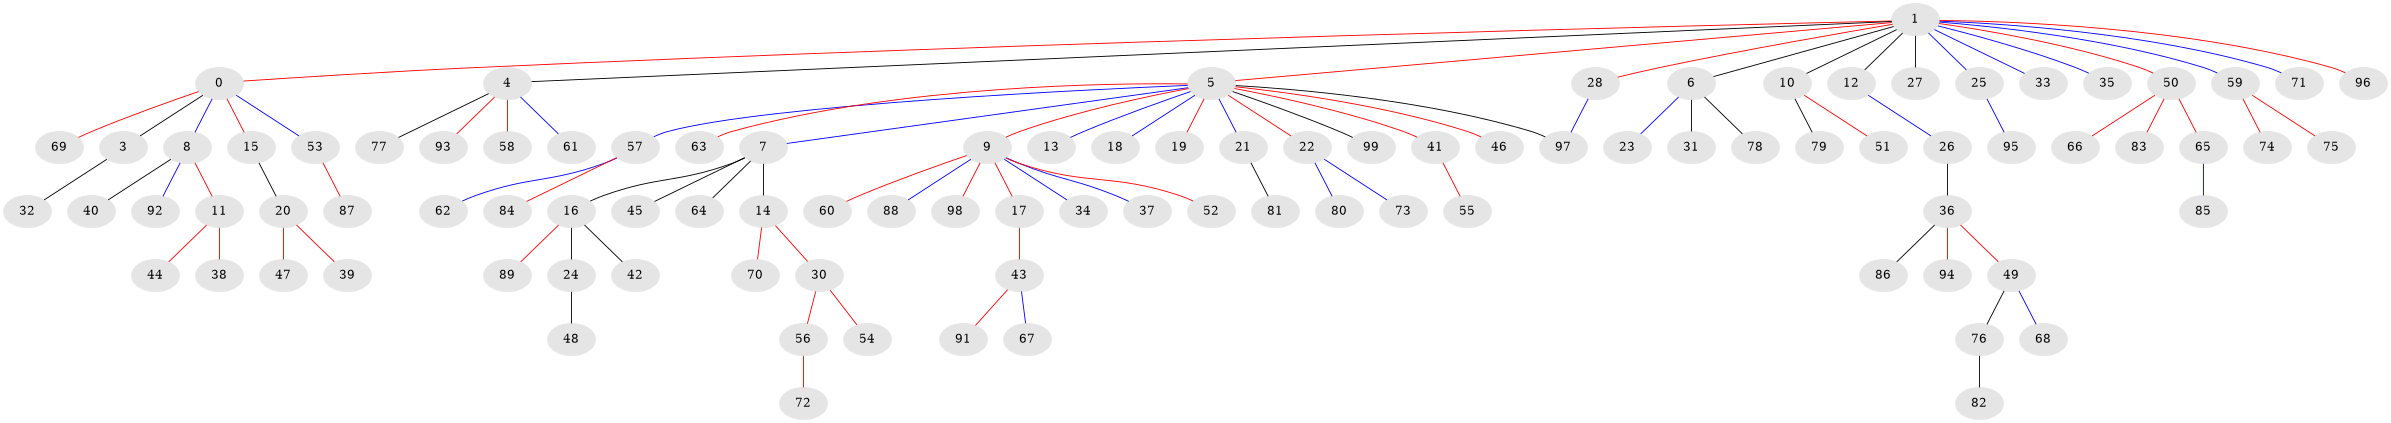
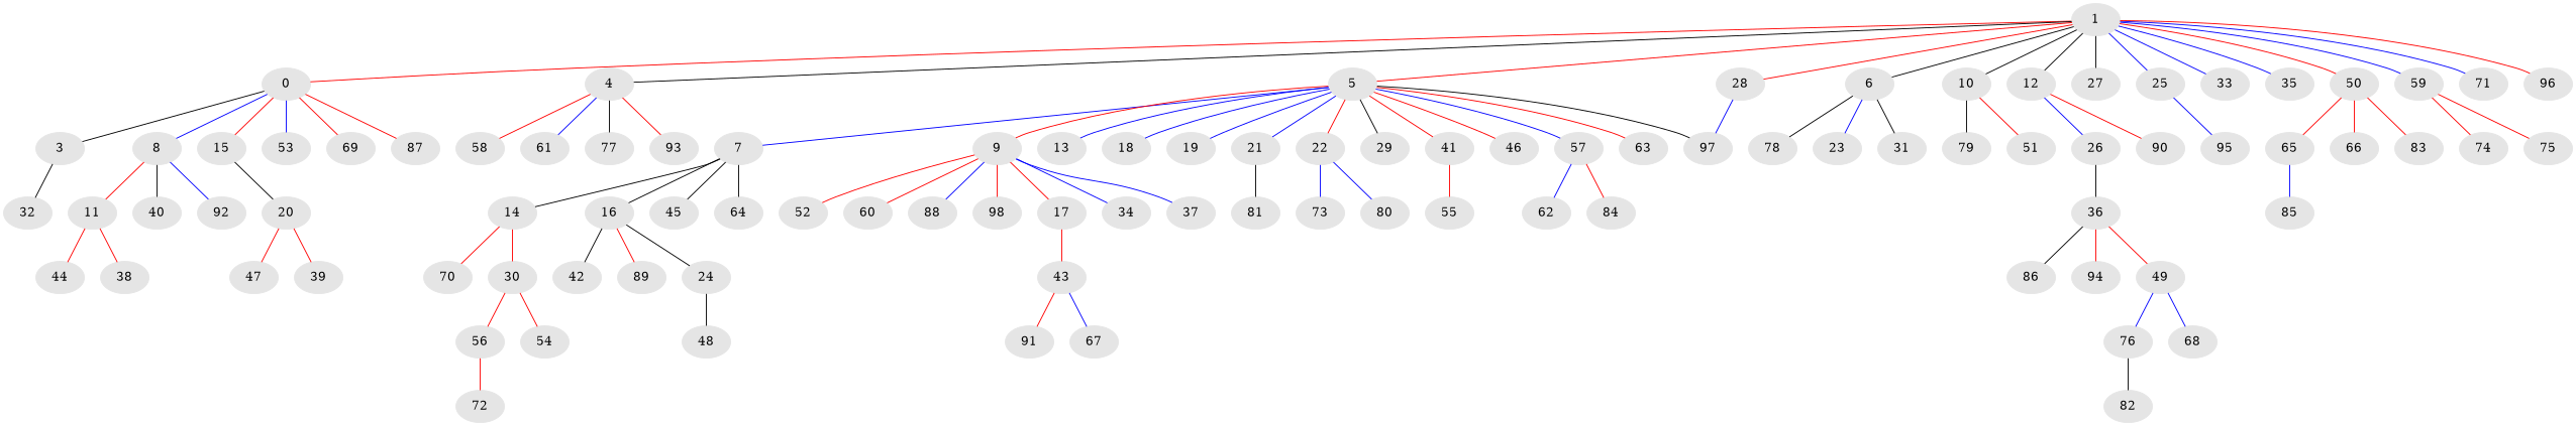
  graph {
    node [color=gray90 style=filled]
    edge [color=red]
    n1 [label=0]
    1
    4
    5
    6
    10
    12
    25
    27
    28
    33
    35
    50
    59
    71
    96
    3
    8
    15
    53
    69
    87
    58
    61
    77
    93
    7
    9
    13
    18
    19
    21
    22
-   29 [label=99]
+   29
    41
    46
    57
    63
    97
    23
    31
    78
    51
    79
    26
+   90
    95
    65
    66
    83
    74
    75
    32
    11
    40
    92
    20
    14
    16
    45
    64
    17
    34
    37
    52
    60
    88
    98
    81
    73
    80
    55
    62
    84
    30
    70
    24
    42
    89
    38
    44
    43
    36
    54
    56
    39
    47
    48
    67
    91
    49
    86
    94
    72
    68
    76
    82
    85
    n1 -- 3 [color=black]
    n1 -- 8 [color=blue]
    n1 -- 15
    n1 -- 53 [color=blue]
    n1 -- 69
-   53 -- 87
+   n1 -- 87
    1 -- n1
    1 -- 4 [color=black]
    1 -- 5
    1 -- 6 [color=black]
    1 -- 10 [color=black]
    1 -- 12 [color=black]
    1 -- 25 [color=blue]
    1 -- 27 [color=black]
    1 -- 28
    1 -- 33 [color=blue]
    1 -- 35 [color=blue]
    1 -- 50
    1 -- 59 [color=blue]
    1 -- 71 [color=blue]
    1 -- 96
    4 -- 58
    4 -- 61 [color=blue]
    4 -- 77 [color=black]
    4 -- 93
    5 -- 7 [color=blue]
    5 -- 9
    5 -- 13 [color=blue]
    5 -- 18 [color=blue]
-   5 -- 19
+   5 -- 19 [color=blue]
    5 -- 21 [color=blue]
    5 -- 22
    5 -- 29 [color=black]
    5 -- 41
    5 -- 46
    5 -- 57 [color=blue]
    5 -- 63
    5 -- 97 [color=black]
    6 -- 23 [color=blue]
    6 -- 31 [color=black]
    6 -- 78 [color=black]
    10 -- 51
    10 -- 79 [color=black]
    12 -- 26 [color=blue]
+   12 -- 90
    25 -- 95 [color=blue]
    28 -- 97 [color=blue]
    50 -- 65
    50 -- 66
    50 -- 83
    59 -- 74
    59 -- 75
    3 -- 32 [color=black]
    8 -- 11
    8 -- 40 [color=black]
    8 -- 92 [color=blue]
    15 -- 20 [color=black]
    7 -- 14 [color=black]
    7 -- 16 [color=black]
    7 -- 45 [color=black]
    7 -- 64 [color=black]
    9 -- 17
    9 -- 34 [color=blue]
    9 -- 37 [color=blue]
    9 -- 52
    9 -- 60
    9 -- 88 [color=blue]
    9 -- 98
    21 -- 81 [color=black]
    22 -- 73 [color=blue]
    22 -- 80 [color=blue]
    41 -- 55
    57 -- 62 [color=blue]
    57 -- 84
    26 -- 36 [color=black]
    65 -- 85 [color=blue]
    11 -- 38
    11 -- 44
    20 -- 39
    20 -- 47
    14 -- 30
    14 -- 70
    16 -- 24 [color=black]
    16 -- 42 [color=black]
    16 -- 89
    17 -- 43
    30 -- 54
    30 -- 56
    24 -- 48 [color=black]
    43 -- 67 [color=blue]
    43 -- 91
    36 -- 49
    36 -- 86 [color=black]
    36 -- 94
    56 -- 72
    49 -- 68 [color=blue]
-   49 -- 76 [color=black]
+   49 -- 76 [color=blue]
    76 -- 82 [color=black]
  }
